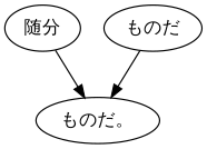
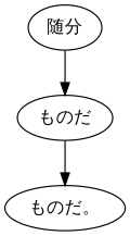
  digraph {
    fontname="IBM Plex Sans"
    node [fontname="IBM Plex Sans"]
    edge [fontname="IBM Plex Sans"]
    n1 [label="随分"]
    n2 [label="ものだ"]
    n3 [label="ものだ。"]
-   n1 -> n3
+   n1 -> n2
    n2 -> n3
  }
